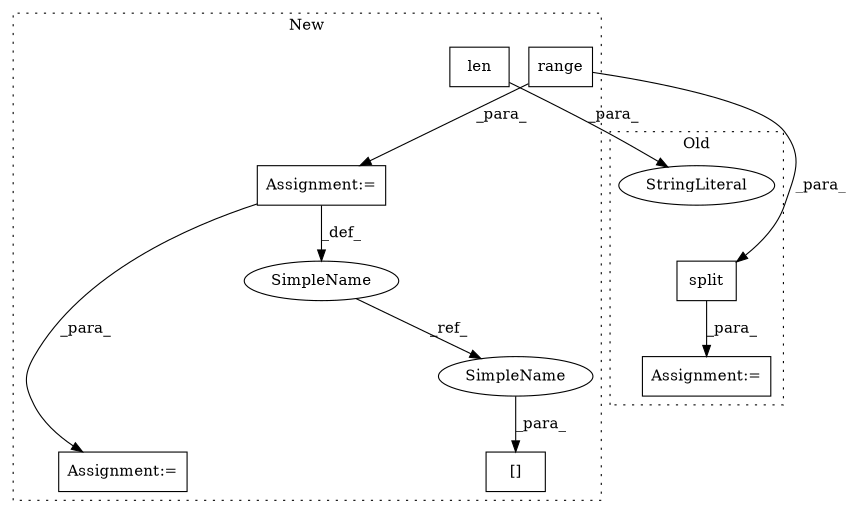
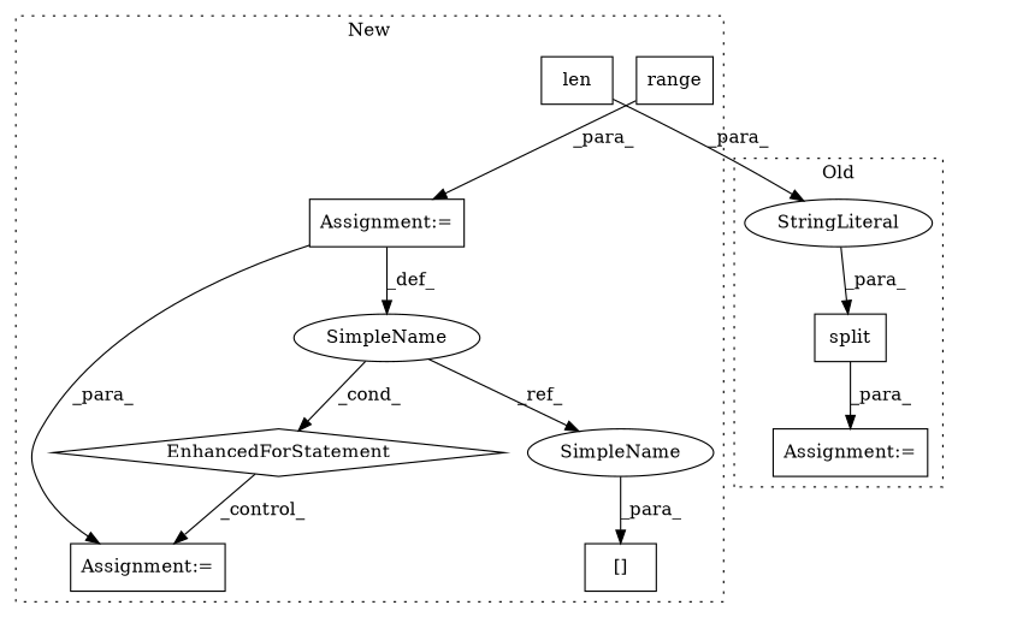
  digraph {
    node [a=32 l=1 s="1052,1144" shape=box]
    n1 [l="6,1" label=range s="1117,1143"]
    n2 [a=7 l="57,2" label="Assignment:="]
+   n3 [a=70 l="57,2" label=EnhancedForStatement shape=diamond]
    n4 [l="4,1" label=len s="1123,1142"]
    n5 [a=42 label=SimpleName s=1113 shape=ellipse]
    n6 [a=7 label="Assignment:=" s=1294]
    n7 [a=2 l="16,1" label="[]" s="1164,1181"]
    n8 [a=42 label=SimpleName s=1180 shape=ellipse]
    n9 [l="6,1" label=split s="809,818"]
    n10 [a=45 l=3 label=StringLiteral s=815 shape=ellipse]
    n11 [a=7 label="Assignment:=" s=785]
    subgraph cluster_1 {
      label=New
      style=dotted
      n1
      n2
+     n3
      n4
      n5
      n6
      n7
      n8
    }
    subgraph cluster_2 {
      label=Old
      style=dotted
      n9
      n10
      n11
    }
    n1 -> n2 [label=_para_]
    n2 -> n5 [label=_def_]
    n2 -> n6 [label=_para_]
+   n3 -> n6 [label=_control_]
    n4 -> n10 [label=_para_]
+   n5 -> n3 [label=_cond_]
    n5 -> n8 [label=_ref_]
    n8 -> n7 [label=_para_]
    n9 -> n11 [label=_para_]
-   n1 -> n9 [label=_para_]
+   n10 -> n9 [label=_para_]
  }
